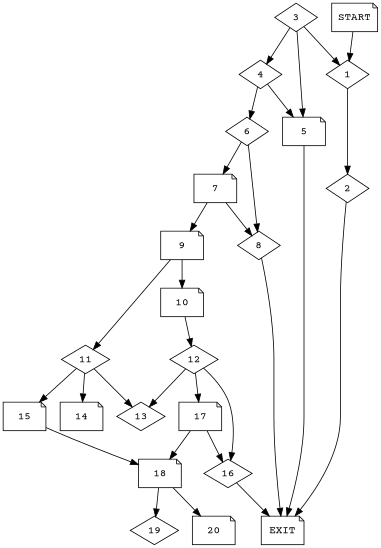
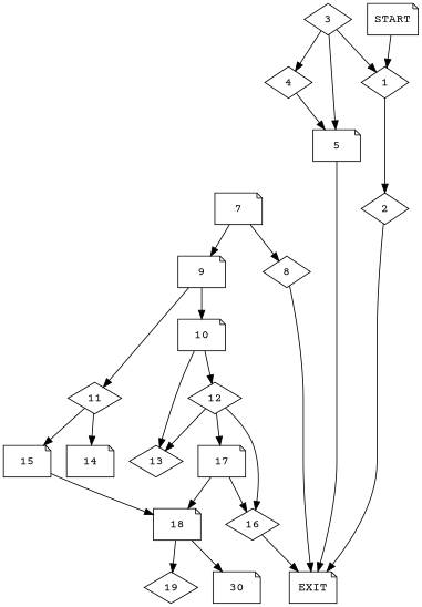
  digraph {
    fontname="Courier Prime"
    node [fontname="Courier Prime" shape=note]
    edge [fontname="Courier Prime"]
    n1 [label=START]
    1 [shape=diamond]
    2 [shape=diamond]
    n4 [label=EXIT]
    3 [shape=diamond]
    4 [shape=diamond]
    5
-   6 [shape=diamond]
    7
    8 [shape=diamond]
    9
    10
    11 [shape=diamond]
    12 [shape=diamond]
    13 [shape=diamond]
    14
    15
    17
    16 [shape=diamond]
    18
    19 [shape=diamond]
-   20
+   20 [label=30]
    n1 -> 1
    1 -> 2
    2 -> n4
    3 -> 1
    3 -> 4
    3 -> 5
    4 -> 5
-   4 -> 6
    5 -> n4
-   6 -> 7
-   6 -> 8
    7 -> 8
    7 -> 9
    8 -> n4
    9 -> 10
    9 -> 11
    10 -> 12
-   11 -> 13
+   10 -> 13
    11 -> 14
    11 -> 15
    12 -> 13
    12 -> 17
    12 -> 16
    15 -> 18
    17 -> 16
    17 -> 18
    16 -> n4
    18 -> 19
    18 -> 20
  }
